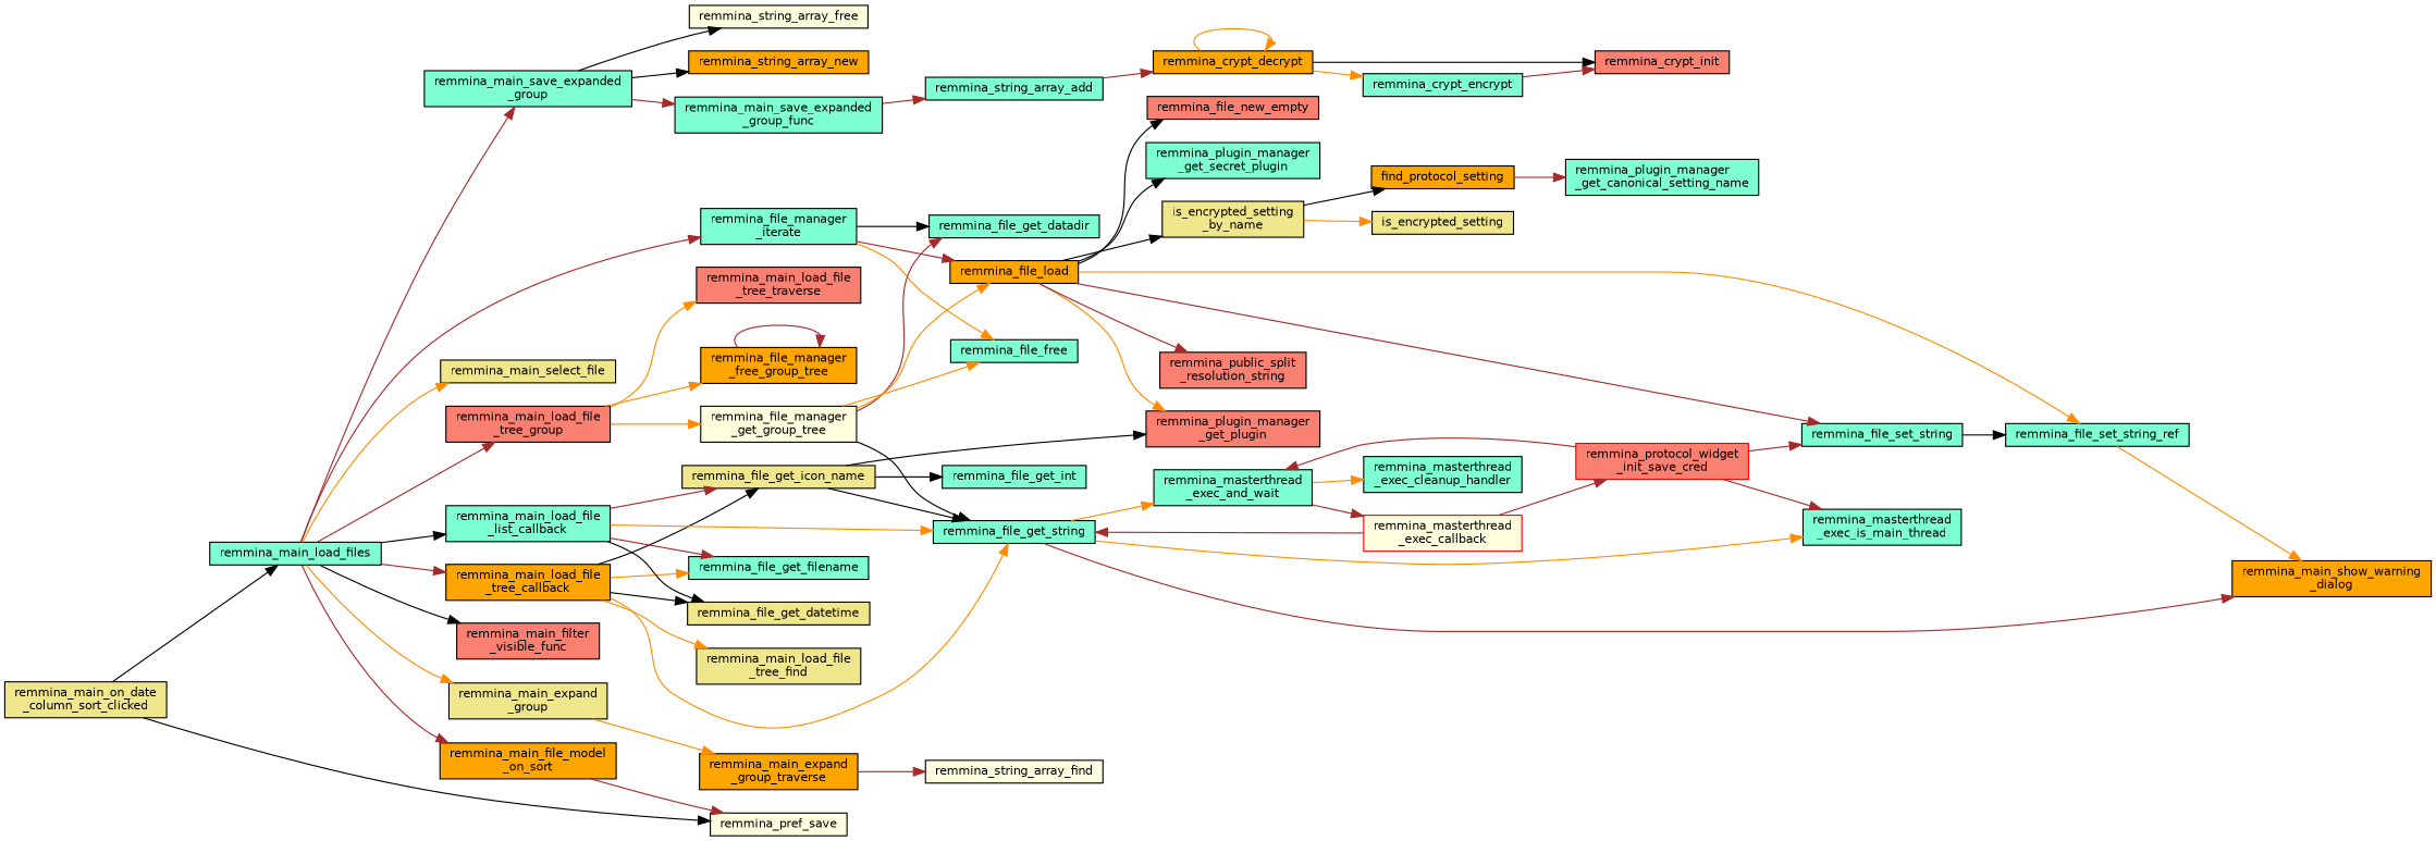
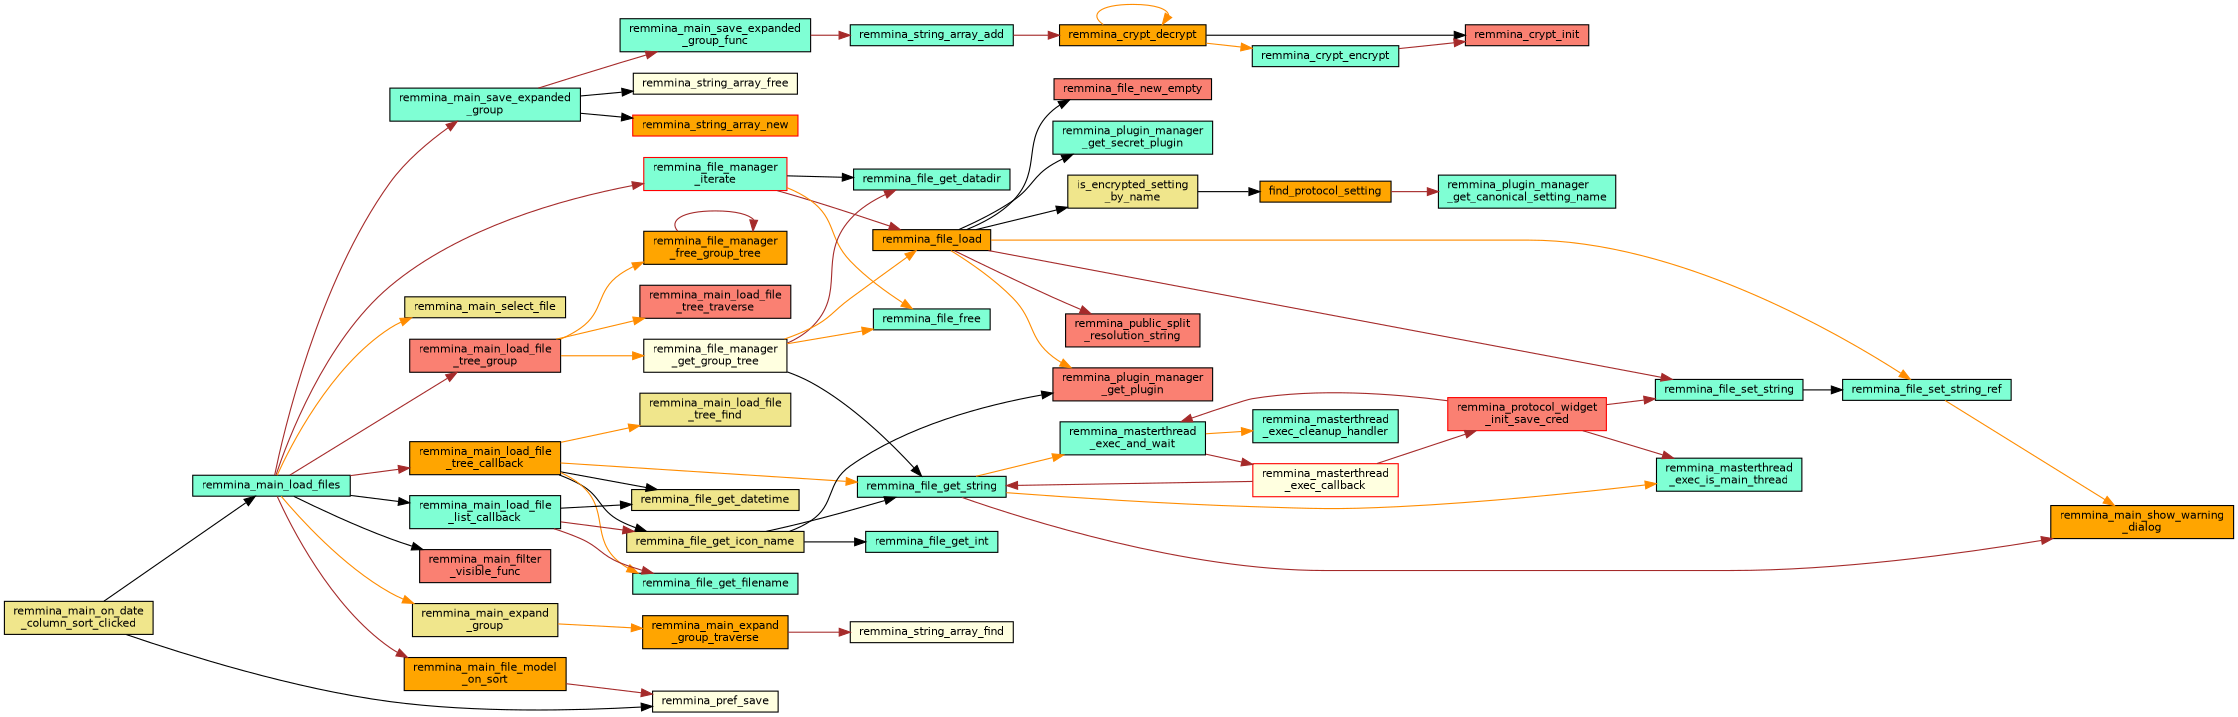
  digraph {
    rankdir=LR
    node [color=black fillcolor=aquamarine fontname=Helvetica fontsize=10 shape=record style=filled]
    edge [color=brown fontname=Helvetica fontsize=10 labelfontname=Helvetica labelfontsize=10 style=solid]
    n1 [fillcolor=khaki fontcolor=black height=0.2 label="remmina_main_on_date\l_column_sort_clicked" width=0.4]
    n2 [fillcolor=lightyellow height=0.2 label=remmina_pref_save width=0.4]
    n3 [height=0.2 label=remmina_main_load_files width=0.4]
    n4 [height=0.2 label="remmina_main_save_expanded\l_group" width=0.4]
    n5 [fillcolor=salmon height=0.2 label="remmina_main_load_file\l_tree_group" width=0.4]
-   n6 [height=0.2 label="remmina_file_manager\l_iterate" width=0.4]
+   n6 [color=red height=0.2 label="remmina_file_manager\l_iterate" width=0.4]
    n7 [fillcolor=orange height=0.2 label="remmina_main_load_file\l_tree_callback" width=0.4]
    n8 [height=0.2 label="remmina_main_load_file\l_list_callback" width=0.4]
    n9 [fillcolor=salmon height=0.2 label="remmina_main_filter\l_visible_func" width=0.4]
    n10 [fillcolor=orange height=0.2 label="remmina_main_file_model\l_on_sort" width=0.4]
    n11 [fillcolor=khaki height=0.2 label="remmina_main_expand\l_group" width=0.4]
    n12 [fillcolor=khaki height=0.2 label=remmina_main_select_file width=0.4]
    n13 [fillcolor=lightyellow height=0.2 label=remmina_string_array_free width=0.4]
-   n14 [fillcolor=orange height=0.2 label=remmina_string_array_new width=0.4]
+   n14 [color=red fillcolor=orange height=0.2 label=remmina_string_array_new width=0.4]
    n15 [height=0.2 label="remmina_main_save_expanded\l_group_func" width=0.4]
    n16 [fillcolor=lightyellow height=0.2 label="remmina_file_manager\l_get_group_tree" width=0.4]
    n17 [fillcolor=salmon height=0.2 label="remmina_main_load_file\l_tree_traverse" width=0.4]
    n18 [fillcolor=orange height=0.2 label="remmina_file_manager\l_free_group_tree" width=0.4]
    n19 [height=0.2 label=remmina_file_get_datadir width=0.4]
    n20 [fillcolor=orange height=0.2 label=remmina_file_load width=0.4]
    n21 [height=0.2 label=remmina_file_free width=0.4]
    n22 [height=0.2 label=remmina_file_get_string width=0.4]
    n23 [fillcolor=khaki height=0.2 label="remmina_main_load_file\l_tree_find" width=0.4]
    n24 [fillcolor=khaki height=0.2 label=remmina_file_get_datetime width=0.4]
    n25 [fillcolor=khaki height=0.2 label=remmina_file_get_icon_name width=0.4]
    n26 [height=0.2 label=remmina_file_get_filename width=0.4]
    n27 [fillcolor=orange height=0.2 label="remmina_main_expand\l_group_traverse" width=0.4]
    n28 [height=0.2 label=remmina_string_array_add width=0.4]
    n29 [fillcolor=orange height=0.2 label=remmina_crypt_decrypt width=0.4]
    n30 [fillcolor=salmon height=0.2 label=remmina_file_new_empty width=0.4]
    n31 [fillcolor=salmon height=0.2 label="remmina_plugin_manager\l_get_plugin" width=0.4]
    n32 [height=0.2 label="remmina_plugin_manager\l_get_secret_plugin" width=0.4]
    n33 [fillcolor=khaki height=0.2 label="is_encrypted_setting\l_by_name" width=0.4]
    n34 [height=0.2 label=remmina_file_set_string width=0.4]
    n35 [height=0.2 label=remmina_file_set_string_ref width=0.4]
    n36 [fillcolor=salmon height=0.2 label="remmina_public_split\l_resolution_string" width=0.4]
    n37 [fillcolor=orange height=0.2 label="remmina_main_show_warning\l_dialog" width=0.4]
    n38 [height=0.2 label="remmina_masterthread\l_exec_is_main_thread" width=0.4]
    n39 [height=0.2 label="remmina_masterthread\l_exec_and_wait" width=0.4]
    n40 [fillcolor=orange height=0.2 label=find_protocol_setting width=0.4]
-   n41 [fillcolor=khaki height=0.2 label=is_encrypted_setting width=0.4]
    n42 [fillcolor=salmon height=0.2 label=remmina_crypt_init width=0.4]
    n43 [height=0.2 label=remmina_crypt_encrypt width=0.4]
    n44 [height=0.2 label="remmina_plugin_manager\l_get_canonical_setting_name" width=0.4]
    n45 [height=0.2 label="remmina_masterthread\l_exec_cleanup_handler" width=0.4]
    n46 [color=red fillcolor=lightyellow height=0.2 label="remmina_masterthread\l_exec_callback" width=0.4]
    n47 [color=red fillcolor=salmon height=0.2 label="remmina_protocol_widget\l_init_save_cred" width=0.4]
    n48 [height=0.2 label=remmina_file_get_int width=0.4]
    n49 [fillcolor=lightyellow height=0.2 label=remmina_string_array_find width=0.4]
    n1 -> n2 [color=black]
    n1 -> n3 [color=black]
    n3 -> n4
    n3 -> n5
    n3 -> n6
    n3 -> n7
    n3 -> n8 [color=black]
    n3 -> n9 [color=black]
    n3 -> n10
    n3 -> n11 [color=darkorange]
    n3 -> n12 [color=darkorange]
    n4 -> n13 [color=black]
    n4 -> n14 [color=black]
    n4 -> n15
    n5 -> n16 [color=darkorange]
    n5 -> n17 [color=darkorange]
    n5 -> n18 [color=darkorange]
    n6 -> n19 [color=black]
    n6 -> n20
    n6 -> n21 [color=darkorange]
    n7 -> n22 [color=darkorange]
    n7 -> n23 [color=darkorange]
    n7 -> n24 [color=black]
    n7 -> n25 [color=black]
    n7 -> n26 [color=darkorange]
-   n8 -> n22 [color=darkorange]
    n8 -> n24 [color=black]
    n8 -> n25
    n8 -> n26
    n10 -> n2
    n11 -> n27 [color=darkorange]
    n15 -> n28
    n16 -> n19
    n16 -> n20 [color=darkorange]
    n16 -> n21 [color=darkorange]
    n16 -> n22 [color=black]
    n18 -> n18
    n20 -> n30 [color=black]
    n20 -> n31 [color=darkorange]
    n20 -> n32 [color=black]
    n20 -> n33 [color=black]
    n20 -> n34
    n20 -> n35 [color=darkorange]
    n20 -> n36
    n22 -> n37
    n22 -> n38 [color=darkorange]
    n22 -> n39 [color=darkorange]
    n25 -> n22 [color=black]
    n25 -> n31 [color=black]
    n25 -> n48 [color=black]
    n27 -> n49
    n28 -> n29
    n29 -> n29 [color=darkorange]
    n29 -> n42 [color=black]
    n29 -> n43 [color=darkorange]
    n33 -> n40 [color=black]
-   n33 -> n41 [color=darkorange]
    n34 -> n35 [color=black]
    n35 -> n37 [color=darkorange]
    n39 -> n45 [color=darkorange]
    n39 -> n46
    n40 -> n44
    n43 -> n42
    n46 -> n22
    n46 -> n47
    n47 -> n34
    n47 -> n38
    n47 -> n39
  }
